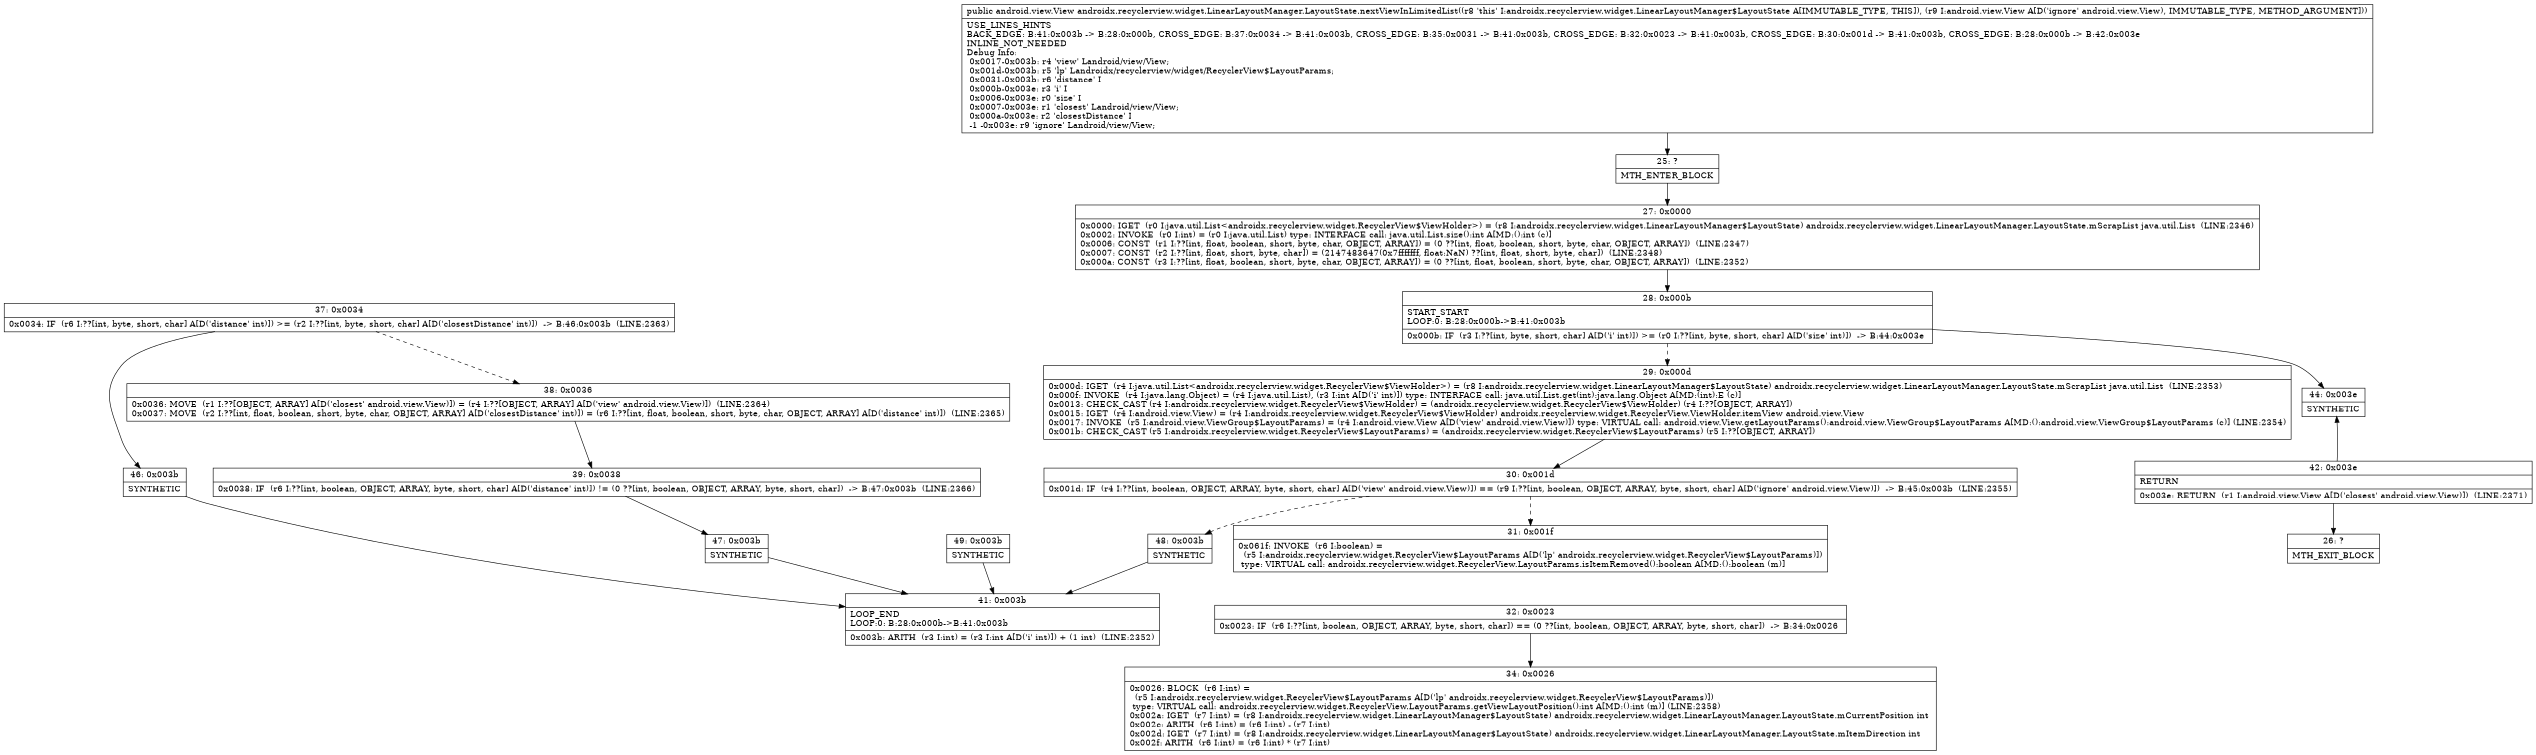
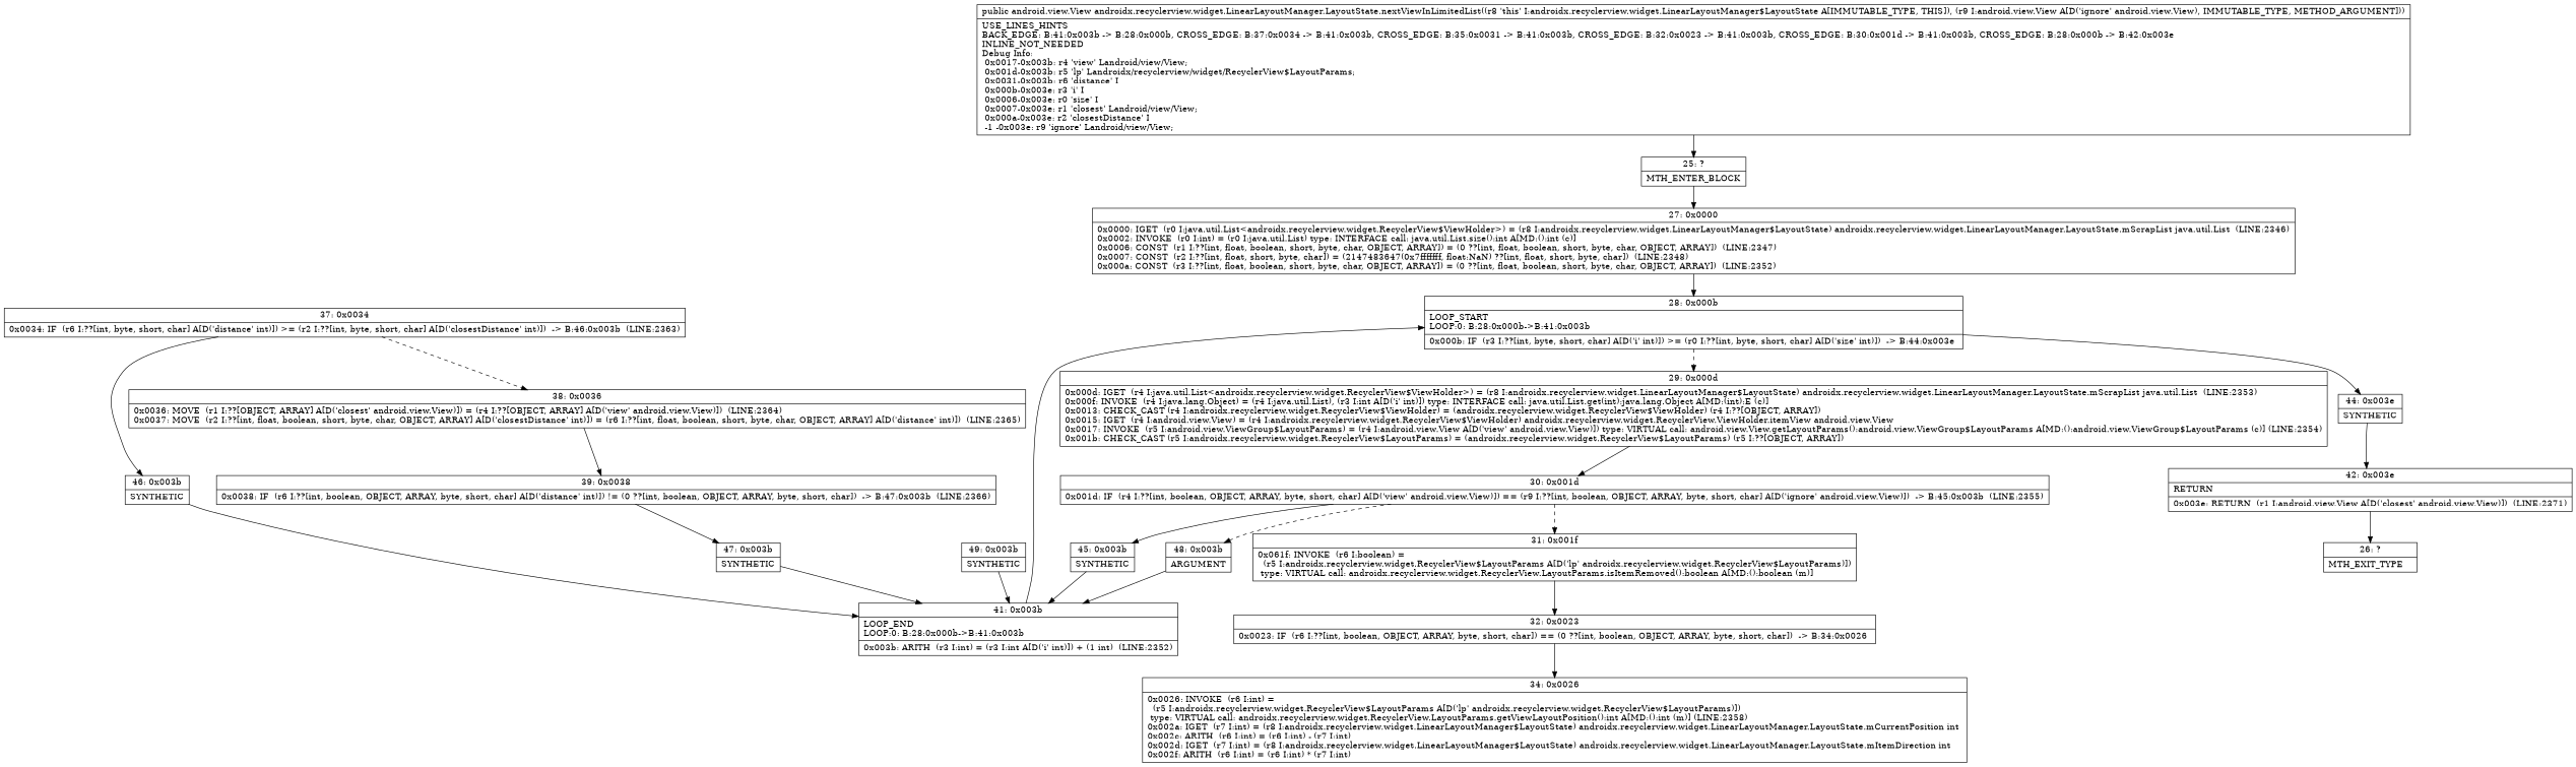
  digraph {
    node [shape=record]
    n1 [label="{25\:\ ?|MTH_ENTER_BLOCK\l}"]
    n2 [label="{27\:\ 0x0000|0x0000: IGET  (r0 I:java.util.List\<androidx.recyclerview.widget.RecyclerView$ViewHolder\>) = (r8 I:androidx.recyclerview.widget.LinearLayoutManager$LayoutState) androidx.recyclerview.widget.LinearLayoutManager.LayoutState.mScrapList java.util.List  (LINE:2346)\l0x0002: INVOKE  (r0 I:int) = (r0 I:java.util.List) type: INTERFACE call: java.util.List.size():int A[MD:():int (c)]\l0x0006: CONST  (r1 I:??[int, float, boolean, short, byte, char, OBJECT, ARRAY]) = (0 ??[int, float, boolean, short, byte, char, OBJECT, ARRAY])  (LINE:2347)\l0x0007: CONST  (r2 I:??[int, float, short, byte, char]) = (2147483647(0x7fffffff, float:NaN) ??[int, float, short, byte, char])  (LINE:2348)\l0x000a: CONST  (r3 I:??[int, float, boolean, short, byte, char, OBJECT, ARRAY]) = (0 ??[int, float, boolean, short, byte, char, OBJECT, ARRAY])  (LINE:2352)\l}"]
-   n3 [label="{28\:\ 0x000b|START_START\lLOOP:0: B:28:0x000b\-\>B:41:0x003b\l|0x000b: IF  (r3 I:??[int, byte, short, char] A[D('i' int)]) \>= (r0 I:??[int, byte, short, char] A[D('size' int)])  \-\> B:44:0x003e \l}"]
+   n3 [label="{28\:\ 0x000b|LOOP_START\lLOOP:0: B:28:0x000b\-\>B:41:0x003b\l|0x000b: IF  (r3 I:??[int, byte, short, char] A[D('i' int)]) \>= (r0 I:??[int, byte, short, char] A[D('size' int)])  \-\> B:44:0x003e \l}"]
    n4 [label="{29\:\ 0x000d|0x000d: IGET  (r4 I:java.util.List\<androidx.recyclerview.widget.RecyclerView$ViewHolder\>) = (r8 I:androidx.recyclerview.widget.LinearLayoutManager$LayoutState) androidx.recyclerview.widget.LinearLayoutManager.LayoutState.mScrapList java.util.List  (LINE:2353)\l0x000f: INVOKE  (r4 I:java.lang.Object) = (r4 I:java.util.List), (r3 I:int A[D('i' int)]) type: INTERFACE call: java.util.List.get(int):java.lang.Object A[MD:(int):E (c)]\l0x0013: CHECK_CAST (r4 I:androidx.recyclerview.widget.RecyclerView$ViewHolder) = (androidx.recyclerview.widget.RecyclerView$ViewHolder) (r4 I:??[OBJECT, ARRAY]) \l0x0015: IGET  (r4 I:android.view.View) = (r4 I:androidx.recyclerview.widget.RecyclerView$ViewHolder) androidx.recyclerview.widget.RecyclerView.ViewHolder.itemView android.view.View \l0x0017: INVOKE  (r5 I:android.view.ViewGroup$LayoutParams) = (r4 I:android.view.View A[D('view' android.view.View)]) type: VIRTUAL call: android.view.View.getLayoutParams():android.view.ViewGroup$LayoutParams A[MD:():android.view.ViewGroup$LayoutParams (c)] (LINE:2354)\l0x001b: CHECK_CAST (r5 I:androidx.recyclerview.widget.RecyclerView$LayoutParams) = (androidx.recyclerview.widget.RecyclerView$LayoutParams) (r5 I:??[OBJECT, ARRAY]) \l}"]
    n5 [label="{44\:\ 0x003e|SYNTHETIC\l}"]
    n6 [label="{30\:\ 0x001d|0x001d: IF  (r4 I:??[int, boolean, OBJECT, ARRAY, byte, short, char] A[D('view' android.view.View)]) == (r9 I:??[int, boolean, OBJECT, ARRAY, byte, short, char] A[D('ignore' android.view.View)])  \-\> B:45:0x003b  (LINE:2355)\l}"]
    n7 [label="{42\:\ 0x003e|RETURN\l|0x003e: RETURN  (r1 I:android.view.View A[D('closest' android.view.View)])  (LINE:2371)\l}"]
    n8 [label="{31\:\ 0x001f|0x061f: INVOKE  (r6 I:boolean) = \l  (r5 I:androidx.recyclerview.widget.RecyclerView$LayoutParams A[D('lp' androidx.recyclerview.widget.RecyclerView$LayoutParams)])\l type: VIRTUAL call: androidx.recyclerview.widget.RecyclerView.LayoutParams.isItemRemoved():boolean A[MD:():boolean (m)]\l}"]
-   n10 [label="{48\:\ 0x003b|SYNTHETIC\l}"]
+   n9 [label="{45\:\ 0x003b|SYNTHETIC\l}"]
+   n10 [label="{48\:\ 0x003b|ARGUMENT\l}"]
    n11 [label="{32\:\ 0x0023|0x0023: IF  (r6 I:??[int, boolean, OBJECT, ARRAY, byte, short, char]) == (0 ??[int, boolean, OBJECT, ARRAY, byte, short, char])  \-\> B:34:0x0026 \l}"]
    n12 [label="{41\:\ 0x003b|LOOP_END\lLOOP:0: B:28:0x000b\-\>B:41:0x003b\l|0x003b: ARITH  (r3 I:int) = (r3 I:int A[D('i' int)]) + (1 int)  (LINE:2352)\l}"]
-   n13 [label="{34\:\ 0x0026|0x0026: BLOCK  (r6 I:int) = \l  (r5 I:androidx.recyclerview.widget.RecyclerView$LayoutParams A[D('lp' androidx.recyclerview.widget.RecyclerView$LayoutParams)])\l type: VIRTUAL call: androidx.recyclerview.widget.RecyclerView.LayoutParams.getViewLayoutPosition():int A[MD:():int (m)] (LINE:2358)\l0x002a: IGET  (r7 I:int) = (r8 I:androidx.recyclerview.widget.LinearLayoutManager$LayoutState) androidx.recyclerview.widget.LinearLayoutManager.LayoutState.mCurrentPosition int \l0x002c: ARITH  (r6 I:int) = (r6 I:int) \- (r7 I:int) \l0x002d: IGET  (r7 I:int) = (r8 I:androidx.recyclerview.widget.LinearLayoutManager$LayoutState) androidx.recyclerview.widget.LinearLayoutManager.LayoutState.mItemDirection int \l0x002f: ARITH  (r6 I:int) = (r6 I:int) * (r7 I:int) \l}"]
+   n13 [label="{34\:\ 0x0026|0x0026: INVOKE  (r6 I:int) = \l  (r5 I:androidx.recyclerview.widget.RecyclerView$LayoutParams A[D('lp' androidx.recyclerview.widget.RecyclerView$LayoutParams)])\l type: VIRTUAL call: androidx.recyclerview.widget.RecyclerView.LayoutParams.getViewLayoutPosition():int A[MD:():int (m)] (LINE:2358)\l0x002a: IGET  (r7 I:int) = (r8 I:androidx.recyclerview.widget.LinearLayoutManager$LayoutState) androidx.recyclerview.widget.LinearLayoutManager.LayoutState.mCurrentPosition int \l0x002c: ARITH  (r6 I:int) = (r6 I:int) \- (r7 I:int) \l0x002d: IGET  (r7 I:int) = (r8 I:androidx.recyclerview.widget.LinearLayoutManager$LayoutState) androidx.recyclerview.widget.LinearLayoutManager.LayoutState.mItemDirection int \l0x002f: ARITH  (r6 I:int) = (r6 I:int) * (r7 I:int) \l}"]
    n14 [label="{37\:\ 0x0034|0x0034: IF  (r6 I:??[int, byte, short, char] A[D('distance' int)]) \>= (r2 I:??[int, byte, short, char] A[D('closestDistance' int)])  \-\> B:46:0x003b  (LINE:2363)\l}"]
    n15 [label="{38\:\ 0x0036|0x0036: MOVE  (r1 I:??[OBJECT, ARRAY] A[D('closest' android.view.View)]) = (r4 I:??[OBJECT, ARRAY] A[D('view' android.view.View)])  (LINE:2364)\l0x0037: MOVE  (r2 I:??[int, float, boolean, short, byte, char, OBJECT, ARRAY] A[D('closestDistance' int)]) = (r6 I:??[int, float, boolean, short, byte, char, OBJECT, ARRAY] A[D('distance' int)])  (LINE:2365)\l}"]
    n16 [label="{46\:\ 0x003b|SYNTHETIC\l}"]
    n17 [label="{49\:\ 0x003b|SYNTHETIC\l}"]
    n18 [label="{39\:\ 0x0038|0x0038: IF  (r6 I:??[int, boolean, OBJECT, ARRAY, byte, short, char] A[D('distance' int)]) != (0 ??[int, boolean, OBJECT, ARRAY, byte, short, char])  \-\> B:47:0x003b  (LINE:2366)\l}"]
    n19 [label="{47\:\ 0x003b|SYNTHETIC\l}"]
-   n20 [label="{26\:\ ?|MTH_EXIT_BLOCK\l}"]
+   n20 [label="{26\:\ ?|MTH_EXIT_TYPE\l}"]
    n21 [label="{public android.view.View androidx.recyclerview.widget.LinearLayoutManager.LayoutState.nextViewInLimitedList((r8 'this' I:androidx.recyclerview.widget.LinearLayoutManager$LayoutState A[IMMUTABLE_TYPE, THIS]), (r9 I:android.view.View A[D('ignore' android.view.View), IMMUTABLE_TYPE, METHOD_ARGUMENT]))  | USE_LINES_HINTS\lBACK_EDGE: B:41:0x003b \-\> B:28:0x000b, CROSS_EDGE: B:37:0x0034 \-\> B:41:0x003b, CROSS_EDGE: B:35:0x0031 \-\> B:41:0x003b, CROSS_EDGE: B:32:0x0023 \-\> B:41:0x003b, CROSS_EDGE: B:30:0x001d \-\> B:41:0x003b, CROSS_EDGE: B:28:0x000b \-\> B:42:0x003e\lINLINE_NOT_NEEDED\lDebug Info:\l  0x0017\-0x003b: r4 'view' Landroid\/view\/View;\l  0x001d\-0x003b: r5 'lp' Landroidx\/recyclerview\/widget\/RecyclerView$LayoutParams;\l  0x0031\-0x003b: r6 'distance' I\l  0x000b\-0x003e: r3 'i' I\l  0x0006\-0x003e: r0 'size' I\l  0x0007\-0x003e: r1 'closest' Landroid\/view\/View;\l  0x000a\-0x003e: r2 'closestDistance' I\l  \-1 \-0x003e: r9 'ignore' Landroid\/view\/View;\l}"]
    n1 -> n2
    n2 -> n3
    n3 -> n4 [style=dashed]
    n3 -> n5
    n4 -> n6
-   n7 -> n5
+   n5 -> n7
    n6 -> n8 [style=dashed]
+   n6 -> n9
    n6 -> n10 [style=dashed]
    n7 -> n20
+   n8 -> n11
+   n9 -> n12
    n10 -> n12
    n11 -> n13
+   n12 -> n3
    n14 -> n15 [style=dashed]
    n14 -> n16
    n15 -> n18
    n16 -> n12
    n17 -> n12
    n18 -> n19
    n19 -> n12
    n21 -> n1
  }
